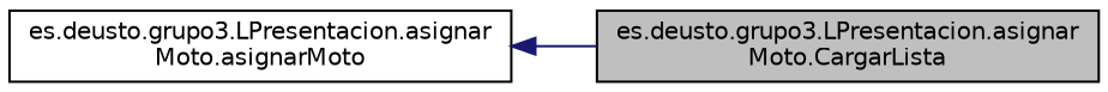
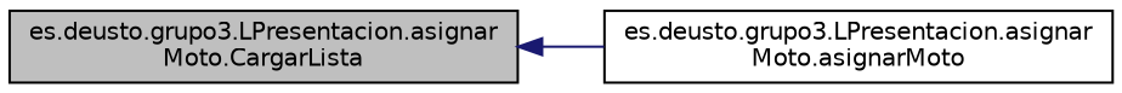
  digraph {
    rankdir=LR
    node [color=black fontname=Helvetica fontsize=10 shape=record style=filled]
    n1 [fillcolor=grey75 fontcolor=black height=0.2 label="es.deusto.grupo3.LPresentacion.asignar\lMoto.CargarLista" width=0.4]
    n2 [fillcolor=white height=0.2 label="es.deusto.grupo3.LPresentacion.asignar\lMoto.asignarMoto" width=0.4]
-   n2 -> n1 [color=midnightblue dir=back fontname=Helvetica fontsize=10 labelfontname=Helvetica labelfontsize=10 style=solid]
+   n1 -> n2 [color=midnightblue dir=back fontname=Helvetica fontsize=10 labelfontname=Helvetica labelfontsize=10 style=solid]
  }
